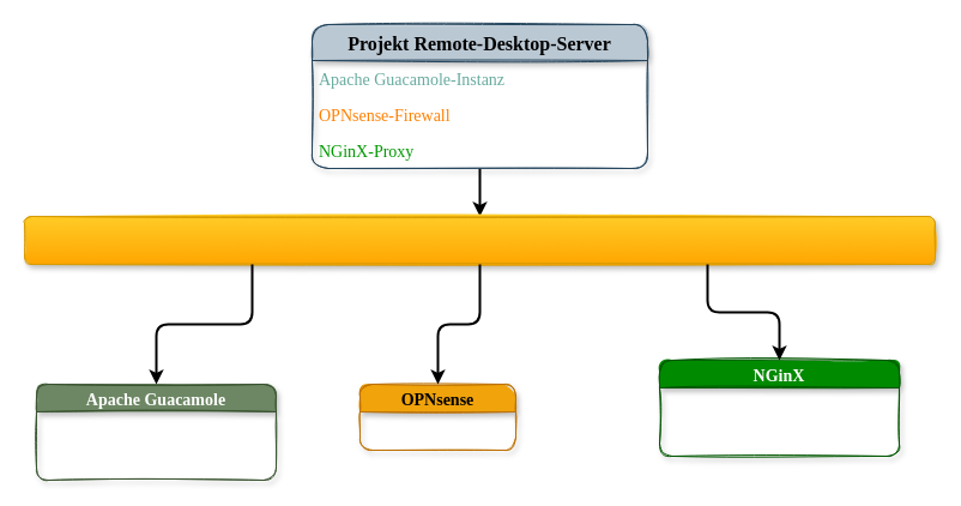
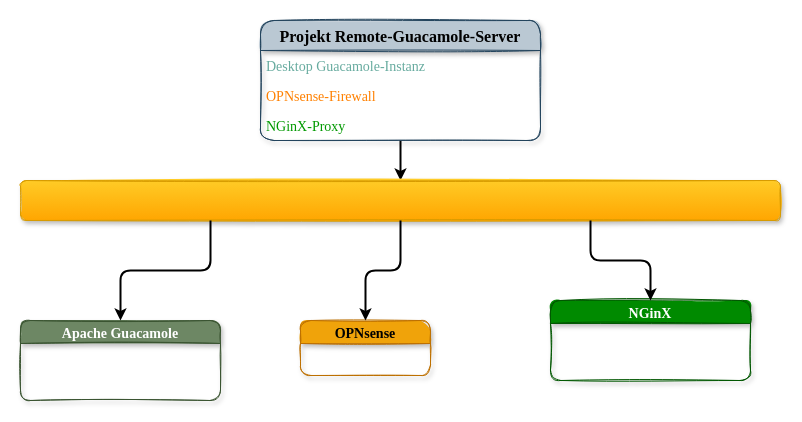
  <mxCell id="0" />
  <mxCell id="1" parent="0" />
  <mxCell id="2" value="" style="edgeStyle=orthogonalEdgeStyle;rounded=0;orthogonalLoop=1;jettySize=auto;html=1;entryX=0.5;entryY=0;entryDx=0;entryDy=0;strokeWidth=2;" edge="1" parent="1" source="3" target="10"><mxGeometry relative="1" as="geometry"><mxPoint x="180" y="80" as="targetPoint" /></mxGeometry></mxCell>
- <mxCell id="3" value="Projekt Remote-Desktop-Server" style="swimlane;fontStyle=1;childLayout=stackLayout;horizontal=1;startSize=30;horizontalStack=0;resizeParent=1;resizeParentMax=0;resizeLast=0;collapsible=1;marginBottom=0;sketch=1;shadow=1;rounded=1;fontFamily=Comic Sans MS;fontSize=16;flipH=1;fillColor=#bac8d3;strokeColor=#23445d;fillStyle=solid;" parent="1" vertex="1"><mxGeometry x="260" y="20" width="280" height="120" as="geometry" /></mxCell>
- <mxCell id="4" value="Apache Guacamole-Instanz" style="text;strokeColor=none;fillColor=none;align=left;verticalAlign=middle;spacingLeft=4;spacingRight=4;overflow=hidden;points=[[0,0.5],[1,0.5]];portConstraint=eastwest;rotatable=0;fontFamily=Comic Sans MS;labelPosition=center;verticalLabelPosition=middle;fontSize=14;labelBackgroundColor=none;fontColor=#67AB9F;" parent="3" vertex="1"><mxGeometry y="30" width="280" height="30" as="geometry" /></mxCell>
+ <mxCell id="3" value="Projekt Remote-Guacamole-Server" style="swimlane;fontStyle=1;childLayout=stackLayout;horizontal=1;startSize=30;horizontalStack=0;resizeParent=1;resizeParentMax=0;resizeLast=0;collapsible=1;marginBottom=0;sketch=1;shadow=1;rounded=1;fontFamily=Comic Sans MS;fontSize=16;flipH=1;fillColor=#bac8d3;strokeColor=#23445d;fillStyle=solid;" parent="1" vertex="1"><mxGeometry x="260" y="20" width="280" height="120" as="geometry" /></mxCell>
+ <mxCell id="4" value="Desktop Guacamole-Instanz" style="text;strokeColor=none;fillColor=none;align=left;verticalAlign=middle;spacingLeft=4;spacingRight=4;overflow=hidden;points=[[0,0.5],[1,0.5]];portConstraint=eastwest;rotatable=0;fontFamily=Comic Sans MS;labelPosition=center;verticalLabelPosition=middle;fontSize=14;labelBackgroundColor=none;fontColor=#67AB9F;" parent="3" vertex="1"><mxGeometry y="30" width="280" height="30" as="geometry" /></mxCell>
  <mxCell id="5" value="OPNsense-Firewall" style="text;strokeColor=none;fillColor=none;align=left;verticalAlign=middle;spacingLeft=4;spacingRight=4;overflow=hidden;points=[[0,0.5],[1,0.5]];portConstraint=eastwest;rotatable=0;fontFamily=Comic Sans MS;labelPosition=center;verticalLabelPosition=middle;fontSize=14;labelBackgroundColor=none;fontColor=#FF8000;" parent="3" vertex="1"><mxGeometry y="60" width="280" height="30" as="geometry" /></mxCell>
  <mxCell id="6" value="NGinX-Proxy" style="text;strokeColor=none;fillColor=none;align=left;verticalAlign=middle;spacingLeft=4;spacingRight=4;overflow=hidden;points=[[0,0.5],[1,0.5]];portConstraint=eastwest;rotatable=0;fontFamily=Comic Sans MS;labelPosition=center;verticalLabelPosition=middle;fontSize=14;labelBackgroundColor=none;fontColor=#009900;" parent="3" vertex="1"><mxGeometry y="90" width="280" height="30" as="geometry" /></mxCell>
- <mxCell id="7" value="Apache Guacamole" style="swimlane;rounded=1;shadow=1;labelBackgroundColor=none;sketch=1;fontFamily=Comic Sans MS;fontSize=14;fillColor=#6d8764;strokeColor=#3A5431;fillStyle=solid;fontColor=#ffffff;" parent="1" vertex="1"><mxGeometry x="30" y="320" width="200" height="80" as="geometry" /></mxCell>
+ <mxCell id="7" value="Apache Guacamole" style="swimlane;rounded=1;shadow=1;labelBackgroundColor=none;sketch=1;fontFamily=Comic Sans MS;fontSize=14;fillColor=#6d8764;strokeColor=#3A5431;fillStyle=solid;fontColor=#ffffff;" parent="1" vertex="1"><mxGeometry x="20" y="320" width="200" height="80" as="geometry" /></mxCell>
  <mxCell id="8" value="OPNsense" style="swimlane;rounded=1;shadow=1;labelBackgroundColor=none;sketch=1;fontFamily=Comic Sans MS;fontSize=14;fillColor=#f0a30a;strokeColor=#BD7000;fillStyle=solid;fontColor=#000000;" parent="1" vertex="1"><mxGeometry x="300" y="320" width="130" height="55" as="geometry" /></mxCell>
  <mxCell id="9" value="NGinX" style="swimlane;rounded=1;shadow=1;labelBackgroundColor=none;sketch=1;fontFamily=Comic Sans MS;fontSize=14;fillColor=#008a00;strokeColor=#005700;fillStyle=solid;fontColor=#ffffff;" parent="1" vertex="1"><mxGeometry x="550" y="300" width="200" height="80" as="geometry" /></mxCell>
  <mxCell id="10" value="" style="rounded=1;whiteSpace=wrap;html=1;shadow=1;labelBackgroundColor=none;sketch=1;fillStyle=solid;fontFamily=Comic Sans MS;fontSize=14;fillColor=#ffcd28;strokeColor=#d79b00;gradientColor=#ffa500;" parent="1" vertex="1"><mxGeometry x="20" y="180" width="760" height="40" as="geometry" /></mxCell>
  <mxCell id="11" value="" style="edgeStyle=orthogonalEdgeStyle;orthogonalLoop=1;jettySize=auto;html=1;entryX=0.5;entryY=0;entryDx=0;entryDy=0;strokeWidth=2;exitX=0.25;exitY=1;exitDx=0;exitDy=0;rounded=1;" edge="1" parent="1" source="10" target="7"><mxGeometry relative="1" as="geometry"><mxPoint x="310" y="460" as="targetPoint" /><mxPoint x="310" y="420" as="sourcePoint" /></mxGeometry></mxCell>
  <mxCell id="12" value="" style="edgeStyle=orthogonalEdgeStyle;orthogonalLoop=1;jettySize=auto;html=1;entryX=0.5;entryY=0;entryDx=0;entryDy=0;strokeWidth=2;exitX=0.5;exitY=1;exitDx=0;exitDy=0;rounded=1;" edge="1" parent="1" source="10" target="8"><mxGeometry relative="1" as="geometry"><mxPoint x="400" y="500" as="targetPoint" /><mxPoint x="490" y="440" as="sourcePoint" /></mxGeometry></mxCell>
  <mxCell id="13" value="" style="edgeStyle=orthogonalEdgeStyle;orthogonalLoop=1;jettySize=auto;html=1;entryX=0.5;entryY=0;entryDx=0;entryDy=0;strokeWidth=2;exitX=0.75;exitY=1;exitDx=0;exitDy=0;rounded=1;" edge="1" parent="1" source="10" target="9"><mxGeometry relative="1" as="geometry"><mxPoint x="410" y="290" as="targetPoint" /><mxPoint x="410" y="230" as="sourcePoint" /></mxGeometry></mxCell>
